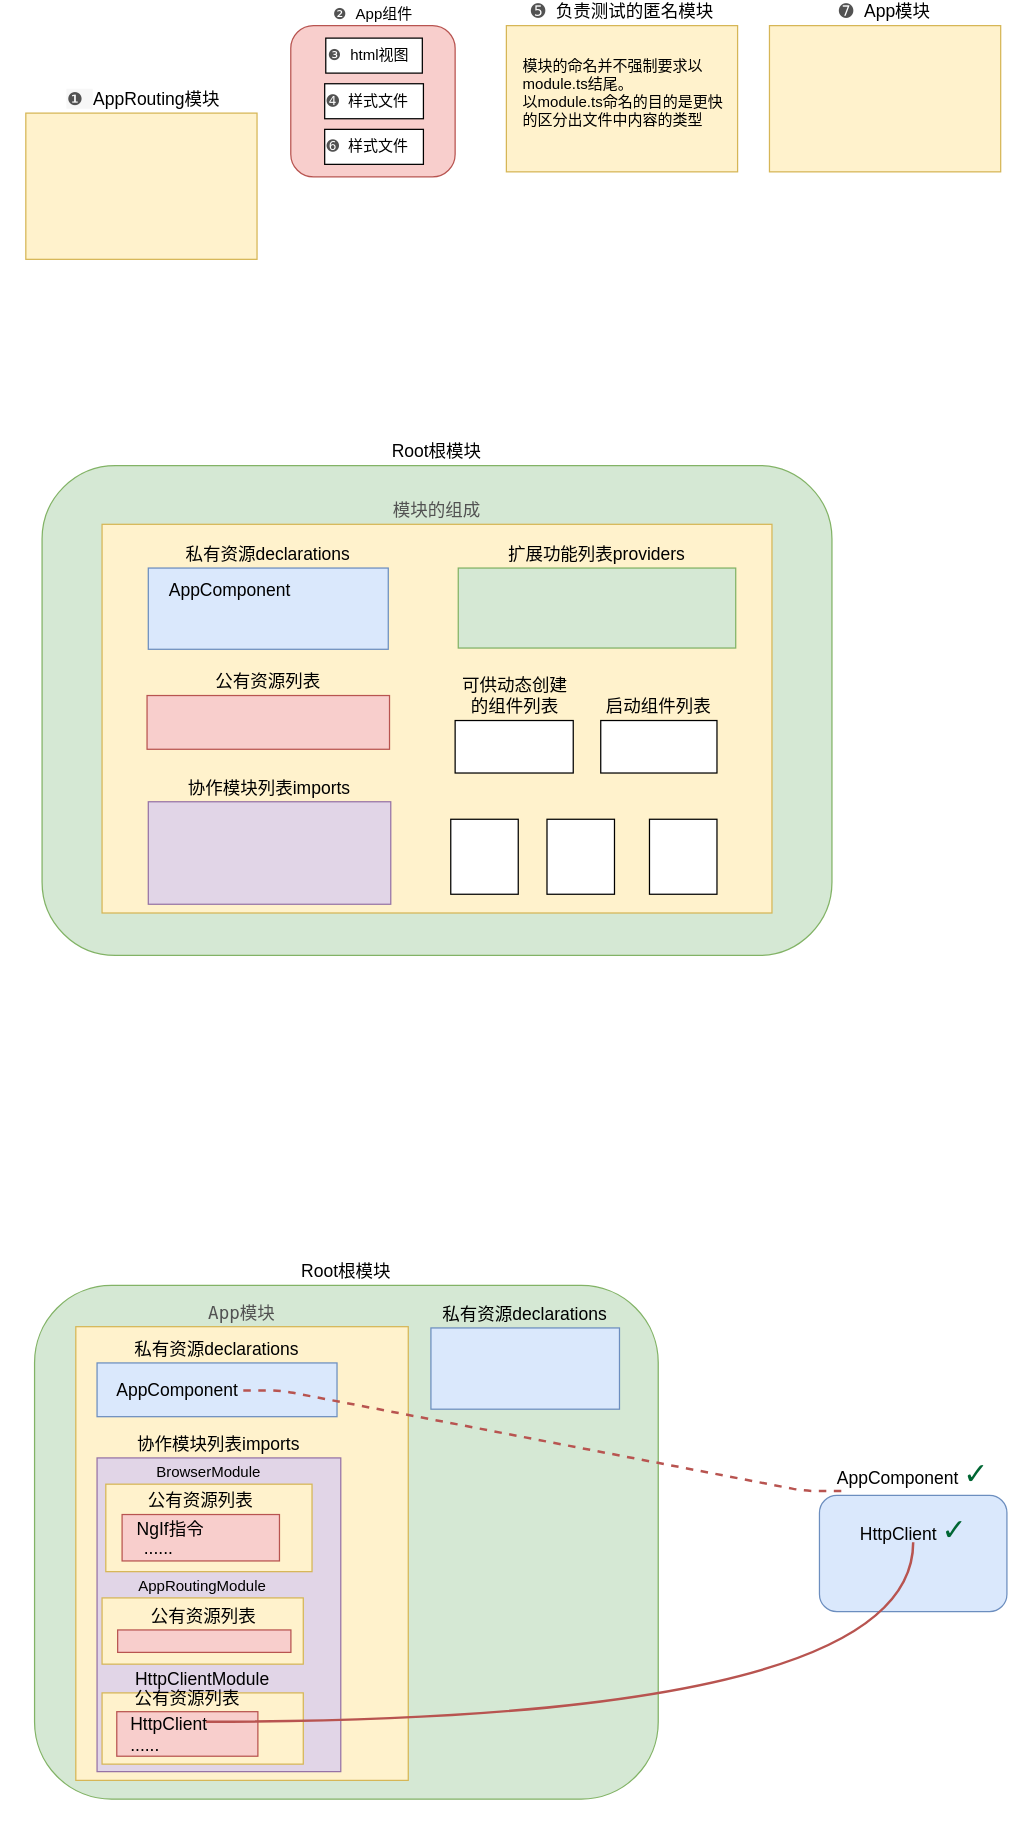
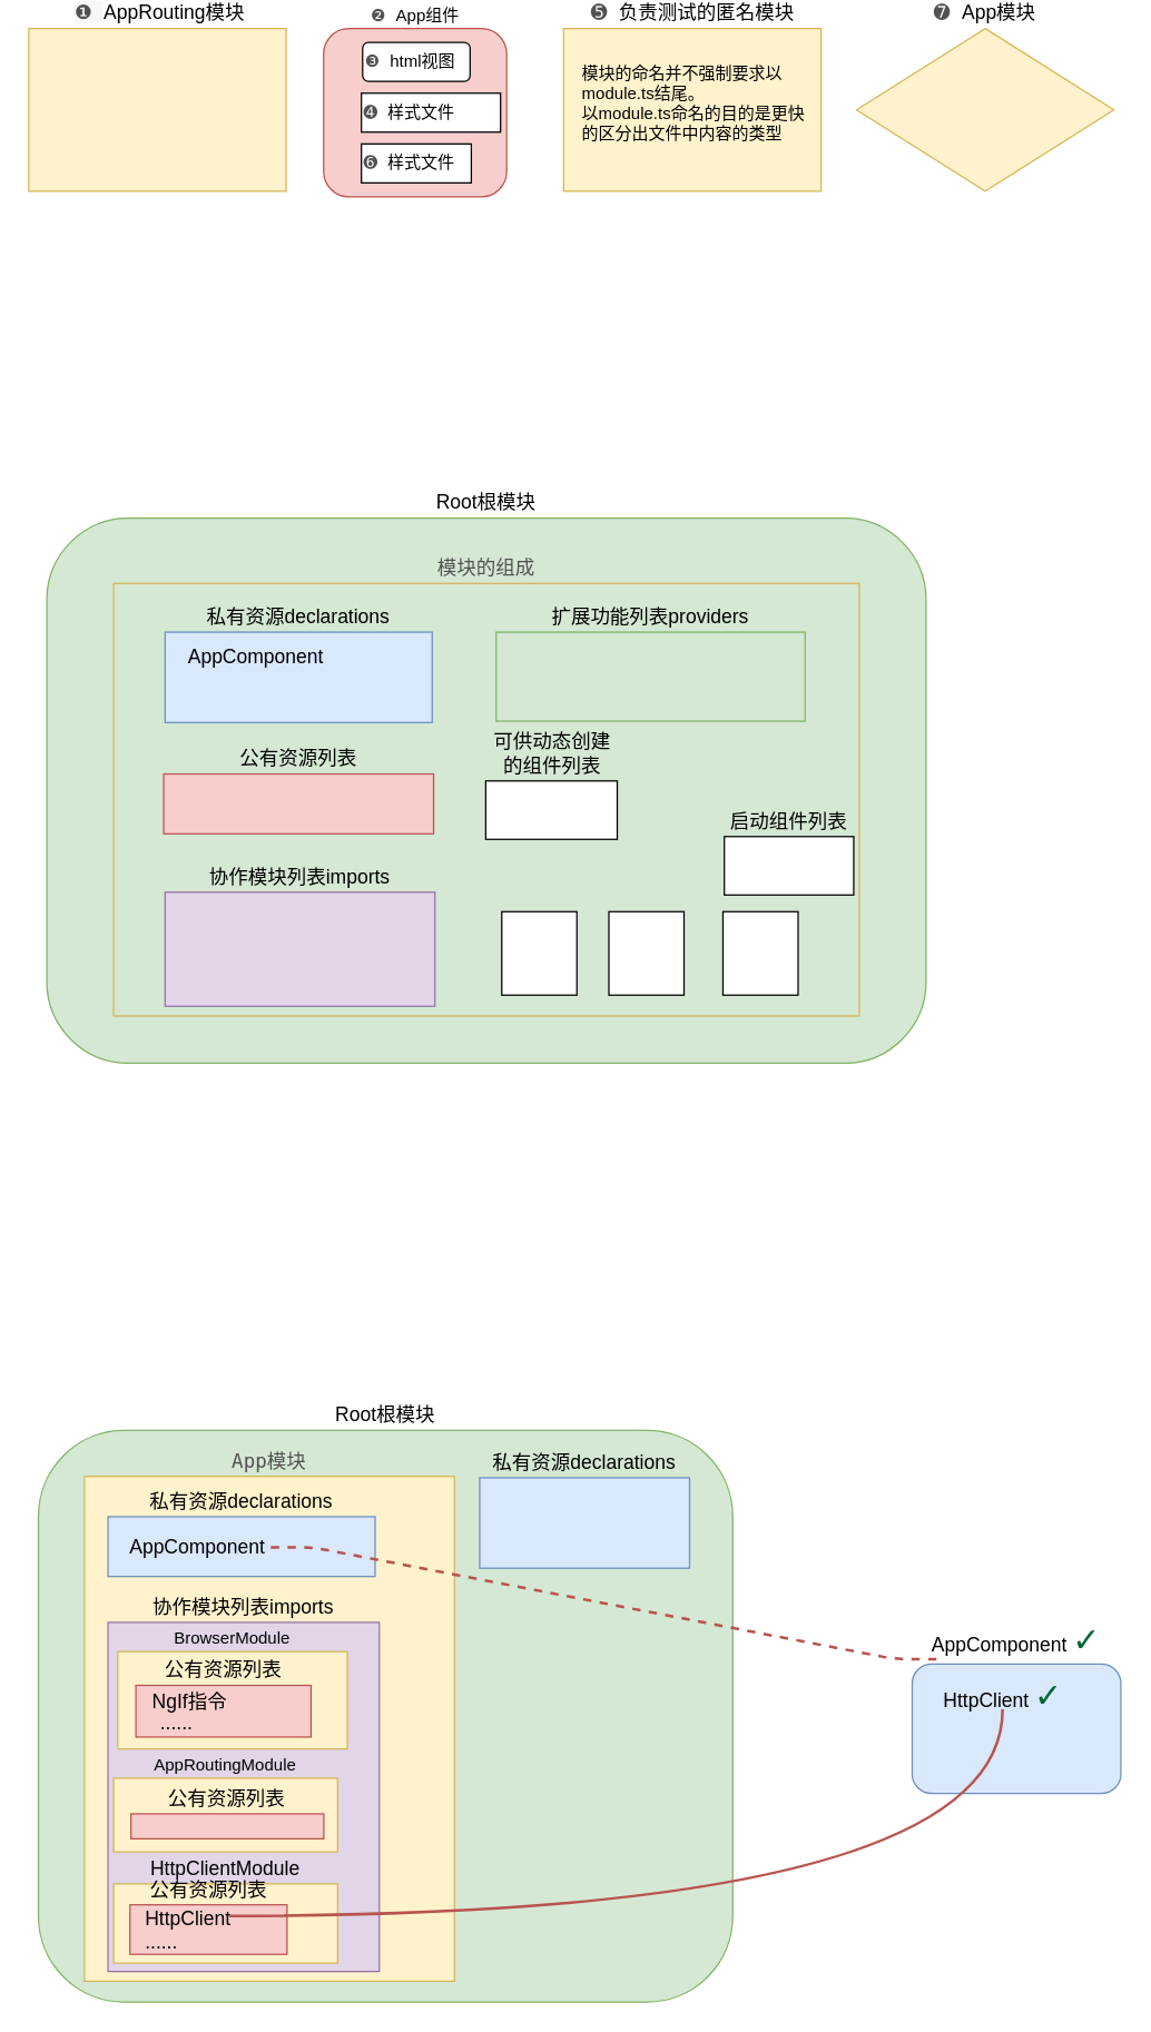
  <mxCell id="0" />
  <mxCell id="1" parent="0" />
  <mxCell id="2" value="Root根模块" style="rounded=1;whiteSpace=wrap;html=1;fontSize=14;align=center;fillColor=#d5e8d4;strokeColor=#82b366;labelPosition=center;verticalLabelPosition=top;verticalAlign=bottom;" parent="1" vertex="1"><mxGeometry x="33" y="372" width="632" height="392" as="geometry" /></mxCell>
- <mxCell id="3" value="&lt;font style=&quot;font-size: 14px&quot;&gt;&lt;span style=&quot;background-color: transparent ; font-family: &amp;#34;consolas&amp;#34; , &amp;#34;monaco&amp;#34; , &amp;#34;andale mono&amp;#34; , &amp;#34;ubuntu mono&amp;#34; , monospace ; color: rgb(82 , 82 , 82) ; text-align: left&quot;&gt;➐&amp;nbsp;&lt;/span&gt;App模块&lt;/font&gt;" style="rounded=0;whiteSpace=wrap;html=1;labelPosition=center;verticalLabelPosition=top;align=center;verticalAlign=bottom;fillColor=#fff2cc;strokeColor=#d6b656;" parent="1" vertex="1"><mxGeometry x="615" y="20" width="185" height="117" as="geometry" /></mxCell>
+ <mxCell id="3" value="&lt;font style=&quot;font-size: 14px&quot;&gt;&lt;span style=&quot;background-color: transparent ; font-family: &amp;#34;consolas&amp;#34; , &amp;#34;monaco&amp;#34; , &amp;#34;andale mono&amp;#34; , &amp;#34;ubuntu mono&amp;#34; , monospace ; color: rgb(82 , 82 , 82) ; text-align: left&quot;&gt;➐&amp;nbsp;&lt;/span&gt;App模块&lt;/font&gt;" style="rhombus;whiteSpace=wrap;html=1;labelPosition=center;verticalLabelPosition=top;align=center;verticalAlign=bottom;fillColor=#fff2cc;strokeColor=#d6b656;" parent="1" vertex="1"><mxGeometry x="615" y="20" width="185" height="117" as="geometry" /></mxCell>
  <mxCell id="4" value="&lt;span style=&quot;background-color: transparent ; font-family: &amp;#34;consolas&amp;#34; , &amp;#34;monaco&amp;#34; , &amp;#34;andale mono&amp;#34; , &amp;#34;ubuntu mono&amp;#34; , monospace ; font-size: 1em ; color: rgb(82 , 82 , 82) ; text-align: left&quot;&gt;❷&amp;nbsp;&lt;/span&gt;App组件" style="rounded=1;whiteSpace=wrap;html=1;labelPosition=center;verticalLabelPosition=top;align=center;verticalAlign=bottom;fillColor=#f8cecc;strokeColor=#b85450;" parent="1" vertex="1"><mxGeometry x="232" y="20" width="131.5" height="121" as="geometry" /></mxCell>
- <mxCell id="5" value="&lt;font style=&quot;font-size: 14px&quot;&gt;&amp;nbsp;&lt;span style=&quot;color: rgb(82 , 82 , 82) ; font-family: &amp;#34;consolas&amp;#34; , &amp;#34;monaco&amp;#34; , &amp;#34;andale mono&amp;#34; , &amp;#34;ubuntu mono&amp;#34; , monospace ; text-align: left ; background-color: rgb(247 , 247 , 247)&quot;&gt;❶&amp;nbsp;&lt;/span&gt;AppRouting模块&lt;/font&gt;" style="rounded=0;whiteSpace=wrap;html=1;labelPosition=center;verticalLabelPosition=top;align=center;verticalAlign=bottom;fillColor=#fff2cc;strokeColor=#d6b656;" parent="1" vertex="1"><mxGeometry x="20" y="90" width="185" height="117" as="geometry" /></mxCell>
+ <mxCell id="5" value="&lt;font style=&quot;font-size: 14px&quot;&gt;&amp;nbsp;&lt;span style=&quot;color: rgb(82 , 82 , 82) ; font-family: &amp;#34;consolas&amp;#34; , &amp;#34;monaco&amp;#34; , &amp;#34;andale mono&amp;#34; , &amp;#34;ubuntu mono&amp;#34; , monospace ; text-align: left ; background-color: rgb(247 , 247 , 247)&quot;&gt;❶&amp;nbsp;&lt;/span&gt;AppRouting模块&lt;/font&gt;" style="rounded=0;whiteSpace=wrap;html=1;labelPosition=center;verticalLabelPosition=top;align=center;verticalAlign=bottom;fillColor=#fff2cc;strokeColor=#d6b656;" parent="1" vertex="1"><mxGeometry x="20" y="20" width="185" height="117" as="geometry" /></mxCell>
  <mxCell id="6" value="&lt;span style=&quot;background-color: transparent; font-family: consolas, monaco, &amp;quot;andale mono&amp;quot;, &amp;quot;ubuntu mono&amp;quot;, monospace; font-size: 1em; color: rgb(82, 82, 82);&quot;&gt;➏&amp;nbsp;&lt;/span&gt;样式文件" style="rounded=0;whiteSpace=wrap;html=1;align=left;" parent="1" vertex="1"><mxGeometry x="259.12" y="103" width="79" height="28" as="geometry" /></mxCell>
- <mxCell id="7" value="&lt;span style=&quot;background-color: transparent ; font-family: &amp;#34;consolas&amp;#34; , &amp;#34;monaco&amp;#34; , &amp;#34;andale mono&amp;#34; , &amp;#34;ubuntu mono&amp;#34; , monospace ; font-size: 1em ; color: rgb(82 , 82 , 82)&quot;&gt;❸&amp;nbsp;&lt;/span&gt;html视图" style="rounded=0;whiteSpace=wrap;html=1;align=left;" parent="1" vertex="1"><mxGeometry x="260" y="30" width="77.25" height="28" as="geometry" /></mxCell>
- <mxCell id="8" value="&lt;span style=&quot;background-color: transparent; font-family: consolas, monaco, &amp;quot;andale mono&amp;quot;, &amp;quot;ubuntu mono&amp;quot;, monospace; font-size: 1em; color: rgb(82, 82, 82);&quot;&gt;➍&amp;nbsp;&lt;/span&gt;样式文件" style="rounded=0;whiteSpace=wrap;html=1;align=left;" parent="1" vertex="1"><mxGeometry x="259.13" y="66.5" width="79" height="28" as="geometry" /></mxCell>
+ <mxCell id="7" value="&lt;span style=&quot;background-color: transparent ; font-family: &amp;#34;consolas&amp;#34; , &amp;#34;monaco&amp;#34; , &amp;#34;andale mono&amp;#34; , &amp;#34;ubuntu mono&amp;#34; , monospace ; font-size: 1em ; color: rgb(82 , 82 , 82)&quot;&gt;❸&amp;nbsp;&lt;/span&gt;html视图" style="whiteSpace=wrap;html=1;align=left;rounded=1;" parent="1" vertex="1"><mxGeometry x="260" y="30" width="77.25" height="28" as="geometry" /></mxCell>
+ <mxCell id="8" value="&lt;span style=&quot;background-color: transparent; font-family: consolas, monaco, &amp;quot;andale mono&amp;quot;, &amp;quot;ubuntu mono&amp;quot;, monospace; font-size: 1em; color: rgb(82, 82, 82);&quot;&gt;➍&amp;nbsp;&lt;/span&gt;样式文件" style="rounded=0;whiteSpace=wrap;html=1;align=left;" parent="1" vertex="1"><mxGeometry x="259.13" y="66.5" width="100" height="28" as="geometry" /></mxCell>
  <mxCell id="9" value="&lt;span style=&quot;background-color: transparent; font-family: consolas, monaco, &amp;quot;andale mono&amp;quot;, &amp;quot;ubuntu mono&amp;quot;, monospace; font-size: 14px; color: rgb(82, 82, 82); text-align: left;&quot;&gt;➎&amp;nbsp;&lt;/span&gt;负责测试的匿名模块" style="rounded=0;whiteSpace=wrap;html=1;labelPosition=center;verticalLabelPosition=top;align=center;verticalAlign=bottom;fillColor=#fff2cc;strokeColor=#d6b656;fontSize=14;" parent="1" vertex="1"><mxGeometry x="404.5" y="20" width="185" height="117" as="geometry" /></mxCell>
  <mxCell id="10" value="模块的命名并不强制要求以module.ts结尾。&lt;br&gt;以module.ts命名的目的是更快的区分出文件中内容的类型" style="text;html=1;strokeColor=none;fillColor=none;align=left;verticalAlign=middle;whiteSpace=wrap;rounded=0;" parent="1" vertex="1"><mxGeometry x="415.5" y="36" width="169.5" height="75" as="geometry" /></mxCell>
- <mxCell id="11" value="&lt;div style=&quot;text-align: left&quot;&gt;&lt;span style=&quot;font-size: 14px&quot;&gt;&lt;font color=&quot;#525252&quot; face=&quot;consolas, monaco, andale mono, ubuntu mono, monospace&quot;&gt;模块的组成&lt;/font&gt;&lt;/span&gt;&lt;/div&gt;" style="rounded=0;whiteSpace=wrap;html=1;labelPosition=center;verticalLabelPosition=top;align=center;verticalAlign=bottom;fillColor=#fff2cc;strokeColor=#d6b656;" parent="1" vertex="1"><mxGeometry x="81" y="419" width="536" height="311" as="geometry" /></mxCell>
+ <mxCell id="11" value="&lt;div style=&quot;text-align: left&quot;&gt;&lt;span style=&quot;font-size: 14px&quot;&gt;&lt;font color=&quot;#525252&quot; face=&quot;consolas, monaco, andale mono, ubuntu mono, monospace&quot;&gt;模块的组成&lt;/font&gt;&lt;/span&gt;&lt;/div&gt;" style="rounded=0;whiteSpace=wrap;html=1;labelPosition=center;verticalLabelPosition=top;align=center;verticalAlign=bottom;fillColor=#d5e8d4;strokeColor=#d6b656;" parent="1" vertex="1"><mxGeometry x="81" y="419" width="536" height="311" as="geometry" /></mxCell>
  <mxCell id="12" value="私有资源declarations" style="rounded=0;whiteSpace=wrap;html=1;fontSize=14;align=center;labelPosition=center;verticalLabelPosition=top;verticalAlign=bottom;fillColor=#dae8fc;strokeColor=#6c8ebf;" parent="1" vertex="1"><mxGeometry x="118" y="454" width="192" height="65" as="geometry" /></mxCell>
  <mxCell id="13" value="公有资源列表" style="rounded=0;whiteSpace=wrap;html=1;fontSize=14;align=center;labelPosition=center;verticalLabelPosition=top;verticalAlign=bottom;fillColor=#f8cecc;strokeColor=#b85450;" parent="1" vertex="1"><mxGeometry x="117" y="556" width="194" height="43" as="geometry" /></mxCell>
- <mxCell id="14" value="扩展功能列表providers" style="rounded=0;whiteSpace=wrap;html=1;fontSize=14;align=center;labelPosition=center;verticalLabelPosition=top;verticalAlign=bottom;fillColor=#d5e8d4;strokeColor=#82b366;" parent="1" vertex="1"><mxGeometry x="366" y="454" width="222" height="64" as="geometry" /></mxCell>
- <mxCell id="15" value="启动组件列表" style="rounded=0;whiteSpace=wrap;html=1;fontSize=14;align=center;labelPosition=center;verticalLabelPosition=top;verticalAlign=bottom;" parent="1" vertex="1"><mxGeometry x="480" y="576" width="93" height="42" as="geometry" /></mxCell>
- <mxCell id="16" value="可供动态创建的组件列表" style="rounded=0;whiteSpace=wrap;html=1;fontSize=14;align=center;labelPosition=center;verticalLabelPosition=top;verticalAlign=bottom;" parent="1" vertex="1"><mxGeometry x="363.5" y="576" width="94.5" height="42" as="geometry" /></mxCell>
+ <mxCell id="14" value="扩展功能列表providers" style="rounded=0;whiteSpace=wrap;html=1;fontSize=14;align=center;labelPosition=center;verticalLabelPosition=top;verticalAlign=bottom;fillColor=#d5e8d4;strokeColor=#82b366;" parent="1" vertex="1"><mxGeometry x="356" y="454" width="222" height="64" as="geometry" /></mxCell>
+ <mxCell id="15" value="启动组件列表" style="rounded=0;whiteSpace=wrap;html=1;fontSize=14;align=center;labelPosition=center;verticalLabelPosition=top;verticalAlign=bottom;" parent="1" vertex="1"><mxGeometry x="520" y="601" width="93" height="42" as="geometry" /></mxCell>
+ <mxCell id="16" value="可供动态创建的组件列表" style="rounded=0;whiteSpace=wrap;html=1;fontSize=14;align=center;labelPosition=center;verticalLabelPosition=top;verticalAlign=bottom;" parent="1" vertex="1"><mxGeometry x="348.5" y="561" width="94.5" height="42" as="geometry" /></mxCell>
  <mxCell id="17" value="协作模块列表imports" style="rounded=0;whiteSpace=wrap;html=1;fontSize=14;align=center;labelPosition=center;verticalLabelPosition=top;verticalAlign=bottom;fillColor=#e1d5e7;strokeColor=#9673a6;" parent="1" vertex="1"><mxGeometry x="118" y="641" width="194" height="82" as="geometry" /></mxCell>
  <mxCell id="18" value="" style="rounded=0;whiteSpace=wrap;html=1;fontSize=14;align=left;" parent="1" vertex="1"><mxGeometry x="360" y="655" width="54" height="60" as="geometry" /></mxCell>
  <mxCell id="19" value="" style="rounded=0;whiteSpace=wrap;html=1;fontSize=14;align=left;" parent="1" vertex="1"><mxGeometry x="437" y="655" width="54" height="60" as="geometry" /></mxCell>
  <mxCell id="20" value="" style="rounded=0;whiteSpace=wrap;html=1;fontSize=14;align=left;" parent="1" vertex="1"><mxGeometry x="519" y="655" width="54" height="60" as="geometry" /></mxCell>
  <mxCell id="21" value="AppComponent" style="text;html=1;strokeColor=none;fillColor=none;align=center;verticalAlign=middle;whiteSpace=wrap;rounded=0;fontSize=14;" parent="1" vertex="1"><mxGeometry x="131" y="465" width="105" height="14" as="geometry" /></mxCell>
  <mxCell id="22" value="Root根模块" style="rounded=1;fontSize=14;align=center;fillColor=#d5e8d4;strokeColor=#82b366;labelPosition=center;verticalLabelPosition=top;verticalAlign=bottom;whiteSpace=wrap;html=1;" parent="1" vertex="1"><mxGeometry x="27" y="1028" width="499" height="411" as="geometry" /></mxCell>
  <mxCell id="23" value="&lt;div style=&quot;text-align: left&quot;&gt;&lt;span style=&quot;font-size: 14px&quot;&gt;&lt;font color=&quot;#525252&quot; face=&quot;consolas, monaco, andale mono, ubuntu mono, monospace&quot;&gt;App模块&lt;/font&gt;&lt;/span&gt;&lt;/div&gt;" style="rounded=0;whiteSpace=wrap;html=1;labelPosition=center;verticalLabelPosition=top;align=center;verticalAlign=bottom;fillColor=#fff2cc;strokeColor=#d6b656;" parent="1" vertex="1"><mxGeometry x="60" y="1061" width="266" height="363" as="geometry" /></mxCell>
  <mxCell id="24" value="私有资源declarations" style="rounded=0;whiteSpace=wrap;html=1;fontSize=14;align=center;labelPosition=center;verticalLabelPosition=top;verticalAlign=bottom;fillColor=#dae8fc;strokeColor=#6c8ebf;" parent="1" vertex="1"><mxGeometry x="77" y="1090" width="192" height="43" as="geometry" /></mxCell>
  <mxCell id="25" value="协作模块列表imports" style="rounded=0;whiteSpace=wrap;html=1;fontSize=14;align=center;labelPosition=center;verticalLabelPosition=top;verticalAlign=bottom;fillColor=#e1d5e7;strokeColor=#9673a6;" parent="1" vertex="1"><mxGeometry x="77" y="1166" width="195" height="251" as="geometry" /></mxCell>
  <mxCell id="26" value="AppComponent" style="text;html=1;strokeColor=none;fillColor=none;align=center;verticalAlign=middle;whiteSpace=wrap;rounded=0;fontSize=14;" parent="1" vertex="1"><mxGeometry x="89" y="1105" width="105" height="14" as="geometry" /></mxCell>
  <mxCell id="27" value="" style="group" parent="1" vertex="1" connectable="0"><mxGeometry x="84" y="1187" width="165" height="70" as="geometry" /></mxCell>
  <mxCell id="28" value="&lt;div style=&quot;text-align: left&quot;&gt;BrowserModule&lt;br&gt;&lt;/div&gt;" style="rounded=0;whiteSpace=wrap;html=1;labelPosition=center;verticalLabelPosition=top;align=center;verticalAlign=bottom;fillColor=#fff2cc;strokeColor=#d6b656;" parent="27" vertex="1"><mxGeometry width="165" height="70" as="geometry" /></mxCell>
  <mxCell id="29" value="公有资源列表" style="rounded=0;whiteSpace=wrap;html=1;fontSize=14;align=center;labelPosition=center;verticalLabelPosition=top;verticalAlign=bottom;fillColor=#f8cecc;strokeColor=#b85450;" parent="27" vertex="1"><mxGeometry x="13.026" y="24.286" width="125.921" height="37.143" as="geometry" /></mxCell>
  <mxCell id="30" value="NgIf指令" style="text;html=1;strokeColor=none;fillColor=none;align=center;verticalAlign=middle;whiteSpace=wrap;rounded=0;fontSize=14;" parent="27" vertex="1"><mxGeometry x="13.026" y="33.571" width="78.158" height="5" as="geometry" /></mxCell>
  <mxCell id="31" value="......" style="text;html=1;strokeColor=none;fillColor=none;align=center;verticalAlign=middle;whiteSpace=wrap;rounded=0;fontSize=14;" parent="27" vertex="1"><mxGeometry x="28.224" y="43.571" width="28.947" height="14.286" as="geometry" /></mxCell>
  <mxCell id="32" value="" style="group" parent="1" vertex="1" connectable="0"><mxGeometry x="81" y="1278" width="161" height="53" as="geometry" /></mxCell>
  <mxCell id="33" value="&lt;div style=&quot;text-align: left&quot;&gt;AppRoutingModule&lt;br&gt;&lt;/div&gt;" style="rounded=0;whiteSpace=wrap;html=1;labelPosition=center;verticalLabelPosition=top;align=center;verticalAlign=bottom;fillColor=#fff2cc;strokeColor=#d6b656;" parent="32" vertex="1"><mxGeometry width="161" height="53" as="geometry" /></mxCell>
  <mxCell id="34" value="公有资源列表" style="rounded=0;whiteSpace=wrap;html=1;fontSize=14;align=center;labelPosition=center;verticalLabelPosition=top;verticalAlign=bottom;fillColor=#f8cecc;strokeColor=#b85450;" parent="32" vertex="1"><mxGeometry x="12.484" y="25.645" width="138.615" height="17.952" as="geometry" /></mxCell>
  <mxCell id="35" value="AppComponent&amp;nbsp;&lt;span style=&quot;font-size: x-large&quot;&gt;&lt;font color=&quot;#006633&quot;&gt;✓&lt;/font&gt;&lt;/span&gt;" style="rounded=1;whiteSpace=wrap;html=1;fontSize=14;align=center;labelPosition=center;verticalLabelPosition=top;verticalAlign=bottom;fillColor=#dae8fc;strokeColor=#6c8ebf;" parent="1" vertex="1"><mxGeometry x="655" y="1196" width="150" height="93" as="geometry" /></mxCell>
- <mxCell id="36" value="HttpClient&amp;nbsp;&lt;span style=&quot;font-size: x-large ; color: rgb(0 , 102 , 51)&quot;&gt;✓&lt;/span&gt;" style="text;html=1;strokeColor=none;fillColor=none;align=center;verticalAlign=middle;whiteSpace=wrap;rounded=0;fontSize=14;" parent="1" vertex="1"><mxGeometry x="687.5" y="1213.5" width="85" height="20" as="geometry" /></mxCell>
+ <mxCell id="36" value="HttpClient&amp;nbsp;&lt;span style=&quot;font-size: x-large ; color: rgb(0 , 102 , 51)&quot;&gt;✓&lt;/span&gt;" style="text;html=1;strokeColor=none;fillColor=none;align=center;verticalAlign=middle;whiteSpace=wrap;rounded=0;fontSize=14;" parent="1" vertex="1"><mxGeometry x="677.5" y="1208.5" width="85" height="20" as="geometry" /></mxCell>
  <mxCell id="37" value="私有资源declarations" style="rounded=0;whiteSpace=wrap;html=1;fontSize=14;align=center;labelPosition=center;verticalLabelPosition=top;verticalAlign=bottom;fillColor=#dae8fc;strokeColor=#6c8ebf;" parent="1" vertex="1"><mxGeometry x="344.13" y="1062" width="150.87" height="65" as="geometry" /></mxCell>
  <mxCell id="38" value="" style="endArrow=none;html=1;dashed=1;fontSize=14;edgeStyle=entityRelationEdgeStyle;exitX=1;exitY=0.5;exitDx=0;exitDy=0;entryX=0.12;entryY=-0.038;entryDx=0;entryDy=0;entryPerimeter=0;endFill=0;fillColor=#f8cecc;strokeColor=#b85450;strokeWidth=2;" parent="1" source="26" target="35" edge="1"><mxGeometry width="50" height="50" relative="1" as="geometry"><mxPoint x="495" y="1484" as="sourcePoint" /><mxPoint x="660" y="1166" as="targetPoint" /></mxGeometry></mxCell>
  <mxCell id="39" value="" style="group" vertex="1" connectable="0" parent="1"><mxGeometry x="81" y="1354" width="161" height="57" as="geometry" /></mxCell>
  <mxCell id="40" value="HttpClientModule" style="rounded=0;whiteSpace=wrap;html=1;fontSize=14;align=center;labelPosition=center;verticalLabelPosition=top;verticalAlign=bottom;fillColor=#fff2cc;strokeColor=#d6b656;" parent="39" vertex="1"><mxGeometry width="161" height="57" as="geometry" /></mxCell>
  <mxCell id="41" value="公有资源列表" style="rounded=0;whiteSpace=wrap;html=1;fontSize=14;align=center;fillColor=#f8cecc;strokeColor=#b85450;labelPosition=center;verticalLabelPosition=top;verticalAlign=bottom;" parent="39" vertex="1"><mxGeometry x="11.78" y="15.042" width="112.896" height="35.625" as="geometry" /></mxCell>
  <mxCell id="42" value="HttpClient&lt;br&gt;......" style="text;html=1;strokeColor=none;fillColor=none;align=left;verticalAlign=middle;whiteSpace=wrap;rounded=0;fontSize=14;" parent="39" vertex="1"><mxGeometry x="20.616" y="24.938" width="71.665" height="15.833" as="geometry" /></mxCell>
  <mxCell id="43" value="" style="endArrow=none;dashed=0;html=1;exitX=0.871;exitY=-0.122;exitDx=0;exitDy=0;exitPerimeter=0;fillColor=#f8cecc;strokeColor=#b85450;strokeWidth=2;edgeStyle=orthogonalEdgeStyle;curved=1;" edge="1" parent="1" source="42" target="36"><mxGeometry width="50" height="50" relative="1" as="geometry"><mxPoint x="574" y="1435" as="sourcePoint" /><mxPoint x="624" y="1385" as="targetPoint" /></mxGeometry></mxCell>
